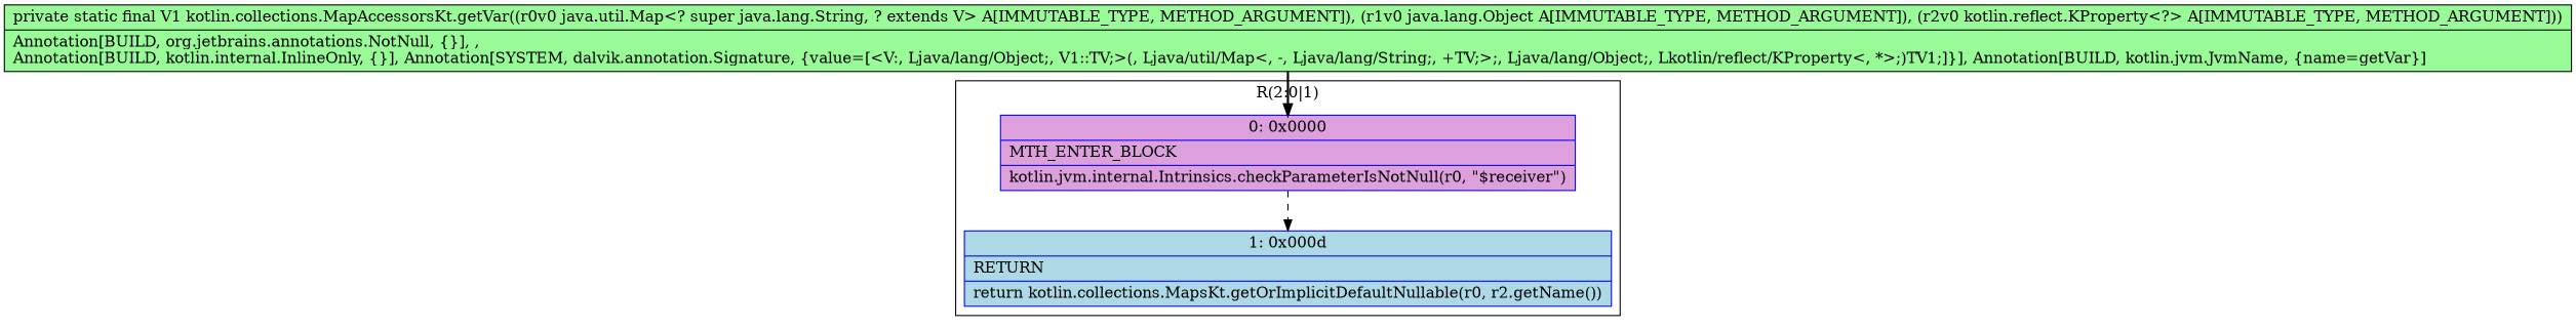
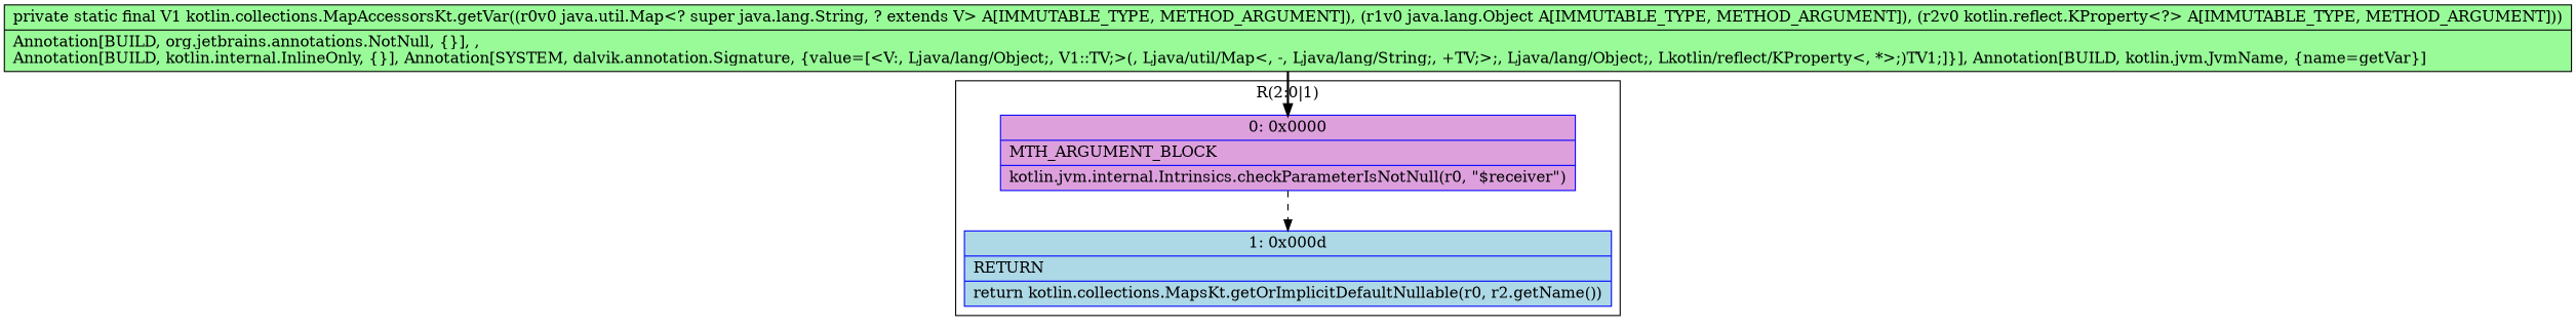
  digraph {
    node [color=blue shape=record style=filled]
-   n1 [label="{0\:\ 0x0000|MTH_ENTER_BLOCK\l|kotlin.jvm.internal.Intrinsics.checkParameterIsNotNull(r0, \"$receiver\")\l}" fillcolor=plum]
+   n1 [label="{0\:\ 0x0000|MTH_ARGUMENT_BLOCK\l|kotlin.jvm.internal.Intrinsics.checkParameterIsNotNull(r0, \"$receiver\")\l}" fillcolor=plum]
    n2 [label="{1\:\ 0x000d|RETURN\l|return kotlin.collections.MapsKt.getOrImplicitDefaultNullable(r0, r2.getName())\l}" fillcolor=lightblue]
    n3 [label="{private static final V1 kotlin.collections.MapAccessorsKt.getVar((r0v0 java.util.Map\<? super java.lang.String, ? extends V\> A[IMMUTABLE_TYPE, METHOD_ARGUMENT]), (r1v0 java.lang.Object A[IMMUTABLE_TYPE, METHOD_ARGUMENT]), (r2v0 kotlin.reflect.KProperty\<?\> A[IMMUTABLE_TYPE, METHOD_ARGUMENT]))  | Annotation[BUILD, org.jetbrains.annotations.NotNull, \{\}], , \lAnnotation[BUILD, kotlin.internal.InlineOnly, \{\}], Annotation[SYSTEM, dalvik.annotation.Signature, \{value=[\<V:, Ljava\/lang\/Object;, V1::TV;\>(, Ljava\/util\/Map\<, \-, Ljava\/lang\/String;, +TV;\>;, Ljava\/lang\/Object;, Lkotlin\/reflect\/KProperty\<, *\>;)TV1;]\}], Annotation[BUILD, kotlin.jvm.JvmName, \{name=getVar\}]\l}" fillcolor=palegreen color=""]
    subgraph cluster_1 {
      label="R(2:0|1)"
      n1
      n2
    }
    n1 -> n2 [style=dashed]
    n3 -> n1 [style=bold]
  }
